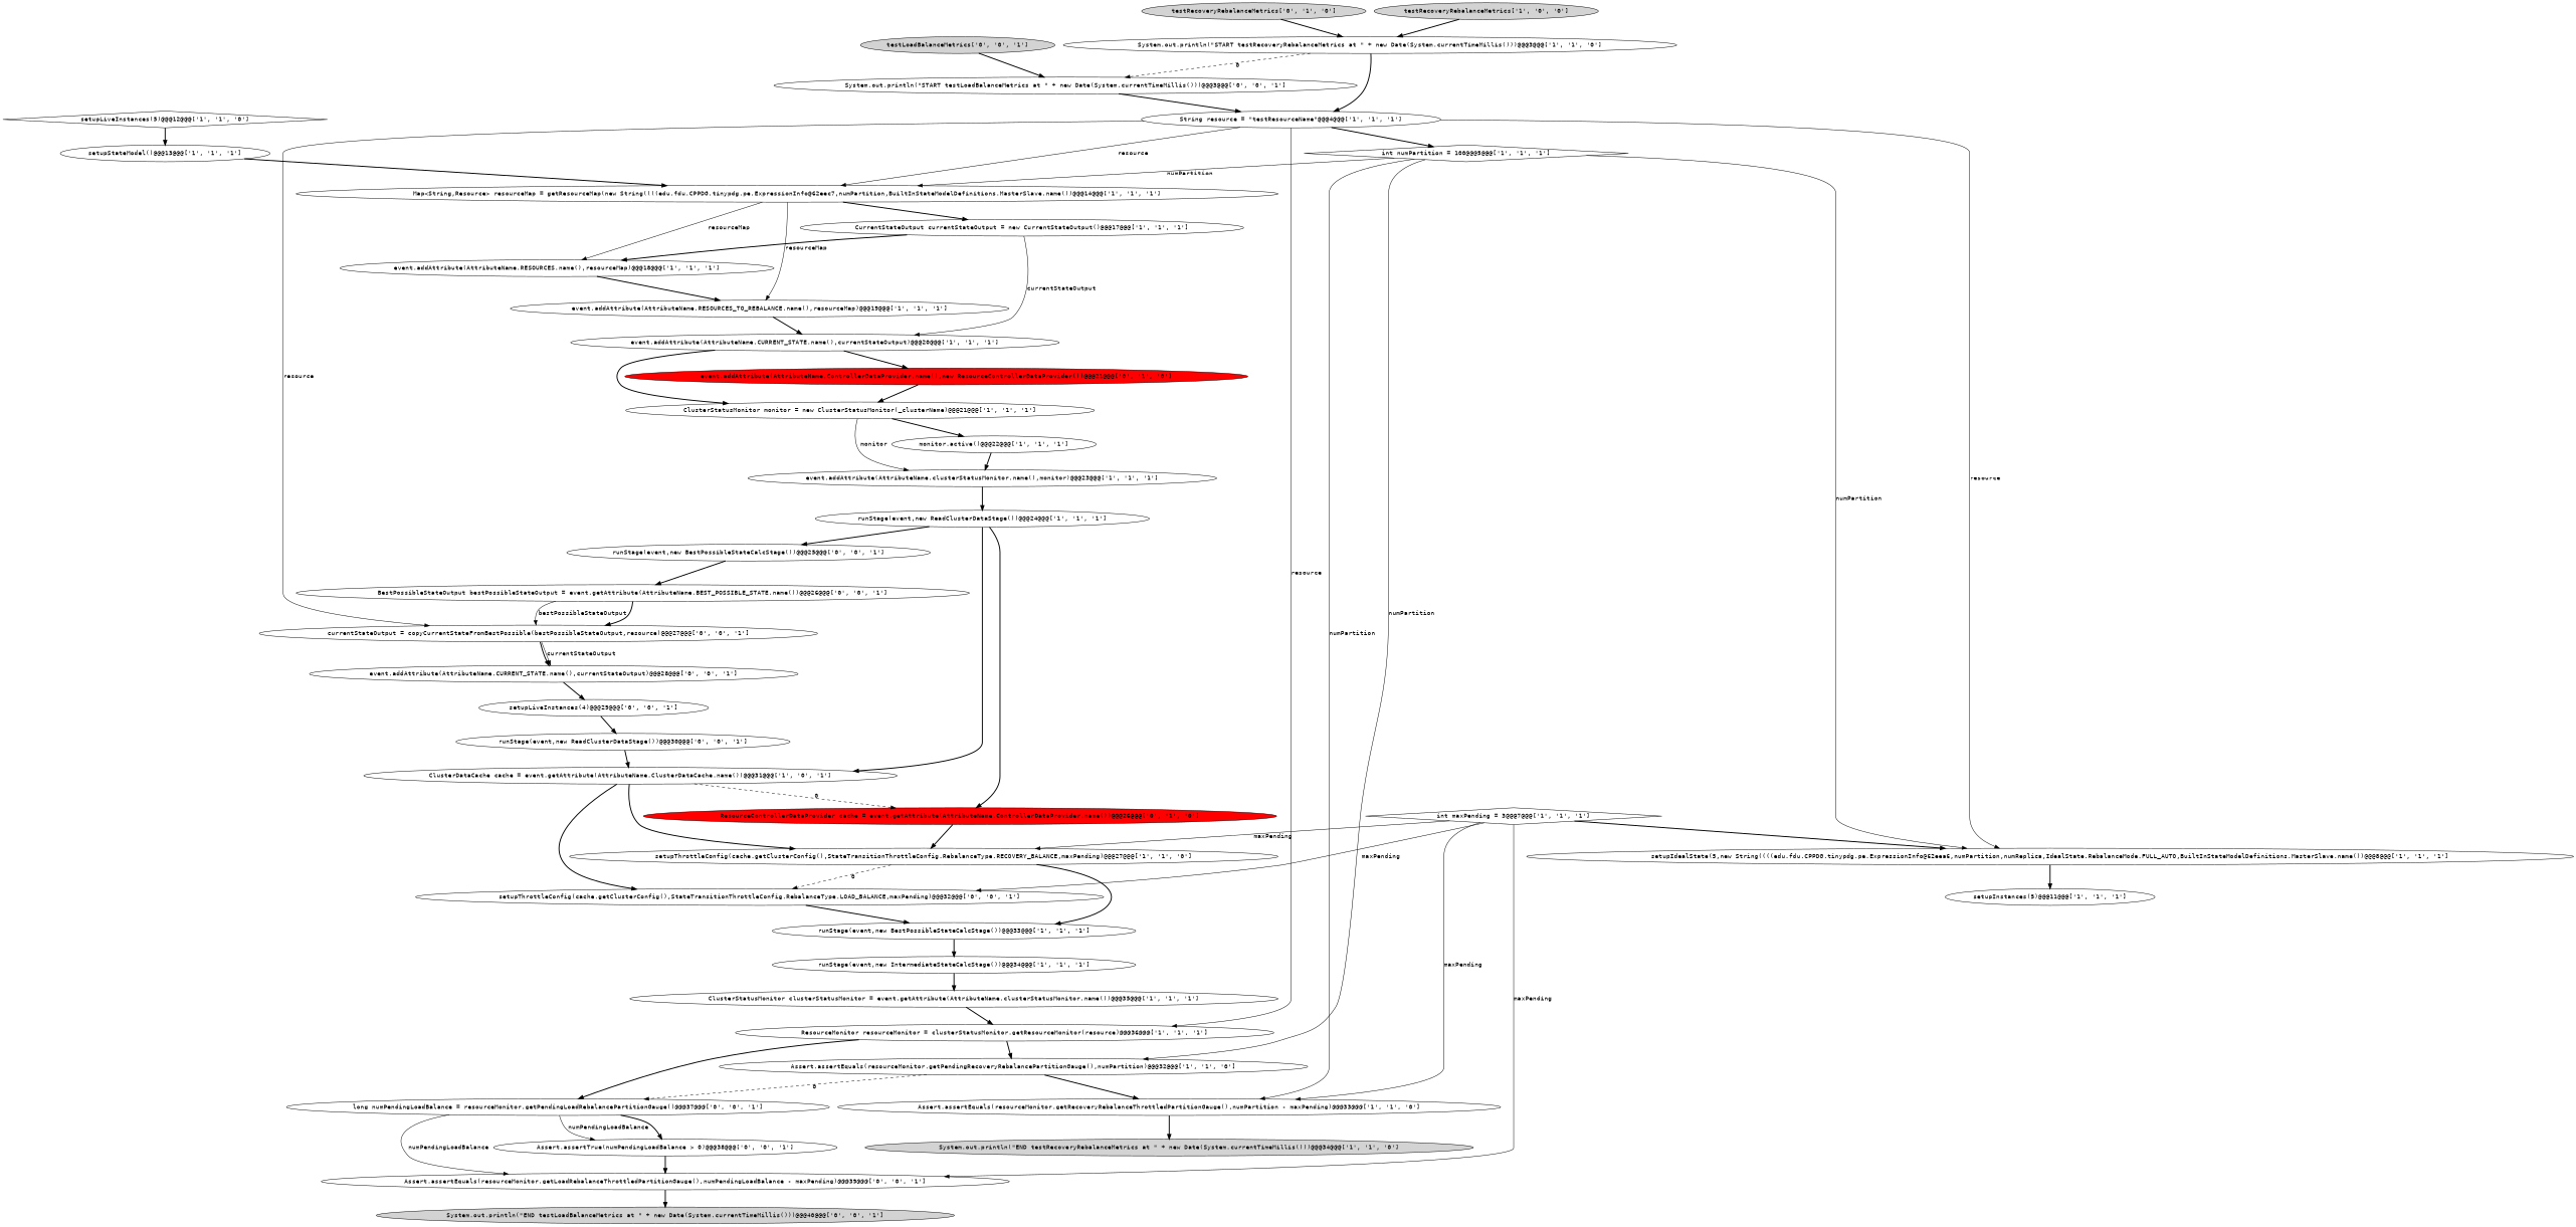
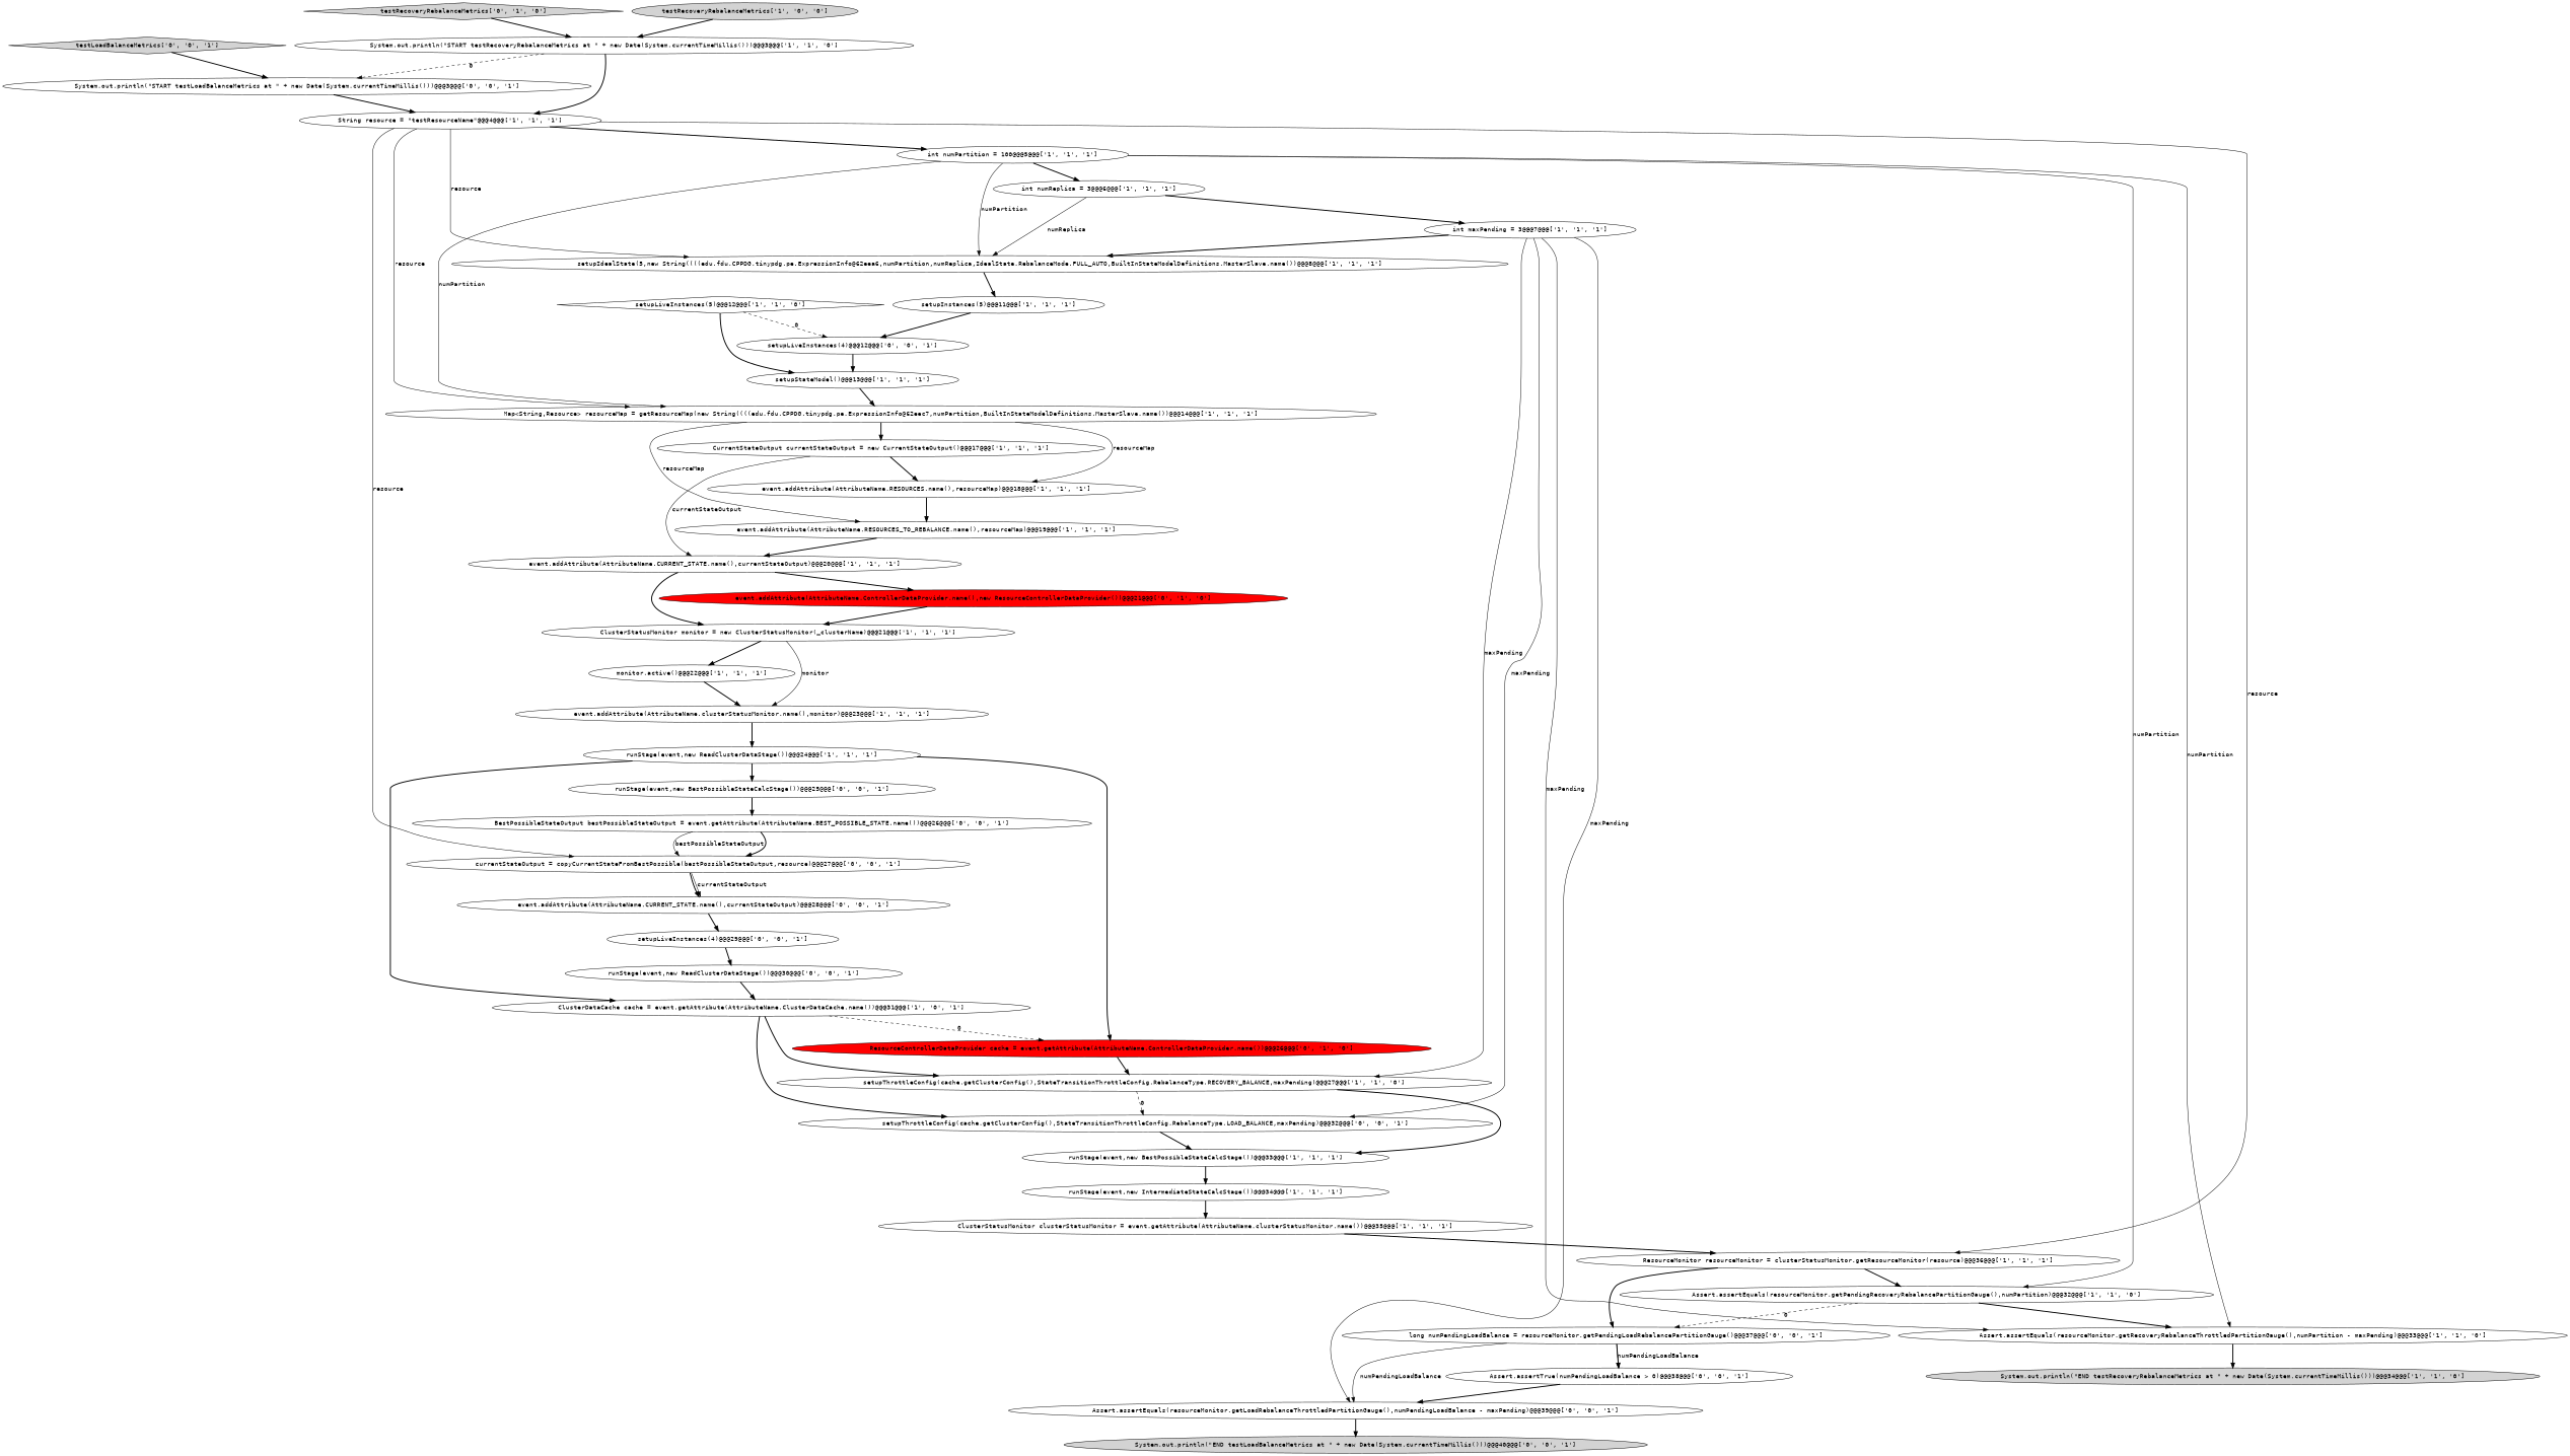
  digraph {
    fontname="DejaVu Sans Mono"
    node [fillcolor=white fontname="DejaVu Sans Mono" shape=ellipse style=filled]
    edge [fontname="DejaVu Sans Mono" style=bold]
    n1 [label="Assert.assertEquals(resourceMonitor.getRecoveryRebalanceThrottledPartitionGauge(),numPartition - maxPending)@@@33@@@['1', '1', '0']"]
    n2 [fillcolor=lightgray label="System.out.println(\"END testRecoveryRebalanceMetrics at \" + new Date(System.currentTimeMillis()))@@@34@@@['1', '1', '0']"]
    n3 [label="runStage(event,new ReadClusterDataStage())@@@24@@@['1', '1', '1']"]
    n4 [label="runStage(event,new BestPossibleStateCalcStage())@@@25@@@['0', '0', '1']"]
    n5 [label="ClusterDataCache cache = event.getAttribute(AttributeName.ClusterDataCache.name())@@@31@@@['1', '0', '1']"]
    n6 [fillcolor=red label="ResourceControllerDataProvider cache = event.getAttribute(AttributeName.ControllerDataProvider.name())@@@26@@@['0', '1', '0']"]
    n7 [label="BestPossibleStateOutput bestPossibleStateOutput = event.getAttribute(AttributeName.BEST_POSSIBLE_STATE.name())@@@26@@@['0', '0', '1']"]
    n8 [label="setupThrottleConfig(cache.getClusterConfig(),StateTransitionThrottleConfig.RebalanceType.LOAD_BALANCE,maxPending)@@@32@@@['0', '0', '1']"]
    n9 [label="setupThrottleConfig(cache.getClusterConfig(),StateTransitionThrottleConfig.RebalanceType.RECOVERY_BALANCE,maxPending)@@@27@@@['1', '1', '0']"]
    n10 [label="event.addAttribute(AttributeName.CURRENT_STATE.name(),currentStateOutput)@@@20@@@['1', '1', '1']"]
    n11 [label="ClusterStatusMonitor monitor = new ClusterStatusMonitor(_clusterName)@@@21@@@['1', '1', '1']"]
    n12 [fillcolor=red label="event.addAttribute(AttributeName.ControllerDataProvider.name(),new ResourceControllerDataProvider())@@@21@@@['0', '1', '0']"]
    n13 [label="monitor.active()@@@22@@@['1', '1', '1']"]
    n14 [label="event.addAttribute(AttributeName.clusterStatusMonitor.name(),monitor)@@@23@@@['1', '1', '1']"]
-   n15 [fillcolor=lightgray label="testLoadBalanceMetrics['0', '0', '1']"]
+   n15 [fillcolor=lightgray label="testLoadBalanceMetrics['0', '0', '1']" shape=diamond]
    n16 [label="System.out.println(\"START testLoadBalanceMetrics at \" + new Date(System.currentTimeMillis()))@@@3@@@['0', '0', '1']"]
    n17 [label="String resource = \"testResourceName\"@@@4@@@['1', '1', '1']"]
    n18 [label="setupLiveInstances(5)@@@12@@@['1', '1', '0']" shape=diamond]
+   n19 [label="setupLiveInstances(4)@@@12@@@['0', '0', '1']"]
    n20 [label="setupStateModel()@@@13@@@['1', '1', '1']"]
    n21 [label="Map<String,Resource> resourceMap = getResourceMap(new String((((edu.fdu.CPPDG.tinypdg.pe.ExpressionInfo@62eec7,numPartition,BuiltInStateModelDefinitions.MasterSlave.name())@@@14@@@['1', '1', '1']"]
    n22 [label="currentStateOutput = copyCurrentStateFromBestPossible(bestPossibleStateOutput,resource)@@@27@@@['0', '0', '1']"]
    n23 [label="System.out.println(\"START testRecoveryRebalanceMetrics at \" + new Date(System.currentTimeMillis()))@@@3@@@['1', '1', '0']"]
    n24 [label="setupIdealState(5,new String((((edu.fdu.CPPDG.tinypdg.pe.ExpressionInfo@62eea6,numPartition,numReplica,IdealState.RebalanceMode.FULL_AUTO,BuiltInStateModelDefinitions.MasterSlave.name())@@@8@@@['1', '1', '1']"]
    n25 [label="ResourceMonitor resourceMonitor = clusterStatusMonitor.getResourceMonitor(resource)@@@36@@@['1', '1', '1']"]
-   n26 [label="int numPartition = 100@@@5@@@['1', '1', '1']" shape=diamond]
-   n27 [fillcolor=lightgray label="testRecoveryRebalanceMetrics['0', '1', '0']"]
+   n26 [label="int numPartition = 100@@@5@@@['1', '1', '1']"]
+   n27 [fillcolor=lightgray label="testRecoveryRebalanceMetrics['0', '1', '0']" shape=diamond]
    n28 [label="event.addAttribute(AttributeName.RESOURCES_TO_REBALANCE.name(),resourceMap)@@@19@@@['1', '1', '1']"]
    n29 [label="event.addAttribute(AttributeName.RESOURCES.name(),resourceMap)@@@18@@@['1', '1', '1']"]
    n30 [label="CurrentStateOutput currentStateOutput = new CurrentStateOutput()@@@17@@@['1', '1', '1']"]
    n31 [label="event.addAttribute(AttributeName.CURRENT_STATE.name(),currentStateOutput)@@@28@@@['0', '0', '1']"]
    n32 [label="runStage(event,new BestPossibleStateCalcStage())@@@33@@@['1', '1', '1']"]
    n33 [label="runStage(event,new IntermediateStateCalcStage())@@@34@@@['1', '1', '1']"]
    n34 [label="ClusterStatusMonitor clusterStatusMonitor = event.getAttribute(AttributeName.clusterStatusMonitor.name())@@@35@@@['1', '1', '1']"]
    n35 [label="setupInstances(5)@@@11@@@['1', '1', '1']"]
    n36 [label="setupLiveInstances(4)@@@29@@@['0', '0', '1']"]
    n37 [label="long numPendingLoadBalance = resourceMonitor.getPendingLoadRebalancePartitionGauge()@@@37@@@['0', '0', '1']"]
    n38 [label="Assert.assertEquals(resourceMonitor.getPendingRecoveryRebalancePartitionGauge(),numPartition)@@@32@@@['1', '1', '0']"]
    n39 [label="Assert.assertTrue(numPendingLoadBalance > 0)@@@38@@@['0', '0', '1']"]
    n40 [label="Assert.assertEquals(resourceMonitor.getLoadRebalanceThrottledPartitionGauge(),numPendingLoadBalance - maxPending)@@@39@@@['0', '0', '1']"]
    n41 [fillcolor=lightgray label="System.out.println(\"END testLoadBalanceMetrics at \" + new Date(System.currentTimeMillis()))@@@40@@@['0', '0', '1']"]
    n42 [label="runStage(event,new ReadClusterDataStage())@@@30@@@['0', '0', '1']"]
-   n43 [label="int maxPending = 3@@@7@@@['1', '1', '1']" shape=diamond]
+   n43 [label="int maxPending = 3@@@7@@@['1', '1', '1']"]
+   n44 [label="int numReplica = 3@@@6@@@['1', '1', '1']"]
    n45 [fillcolor=lightgray label="testRecoveryRebalanceMetrics['1', '0', '0']"]
    n1 -> n2
    n3 -> n4
    n3 -> n5
    n3 -> n6
    n4 -> n7
    n5 -> n6 [label=0 style=dashed]
    n5 -> n8
    n5 -> n9
    n6 -> n9
    n7 -> n22 [label=bestPossibleStateOutput style=solid]
    n7 -> n22
    n8 -> n32
    n9 -> n8 [label=0 style=dashed]
    n9 -> n32
    n10 -> n11
    n10 -> n12
    n11 -> n13
    n11 -> n14 [label=monitor style=solid]
    n12 -> n11
    n13 -> n14
    n14 -> n3
    n15 -> n16
    n16 -> n17
    n17 -> n21 [label=resource style=solid]
    n17 -> n22 [label=resource style=solid]
    n17 -> n24 [label=resource style=solid]
    n17 -> n25 [label=resource style=solid]
    n17 -> n26
+   n18 -> n19 [label=0 style=dashed]
    n18 -> n20
+   n19 -> n20
    n20 -> n21
    n21 -> n28 [label=resourceMap style=solid]
    n21 -> n29 [label=resourceMap style=solid]
    n21 -> n30
    n22 -> n31 [label=currentStateOutput style=solid]
    n22 -> n31
    n23 -> n16 [label=0 style=dashed]
    n23 -> n17
    n24 -> n35
    n25 -> n37
    n25 -> n38
    n26 -> n1 [label=numPartition style=solid]
    n26 -> n21 [label=numPartition style=solid]
    n26 -> n24 [label=numPartition style=solid]
    n26 -> n38 [label=numPartition style=solid]
+   n26 -> n44
    n27 -> n23
    n28 -> n10
    n29 -> n28
    n30 -> n10 [label=currentStateOutput style=solid]
    n30 -> n29
    n31 -> n36
    n32 -> n33
    n33 -> n34
    n34 -> n25
+   n35 -> n19
    n36 -> n42
    n37 -> n39 [label=numPendingLoadBalance style=solid]
    n37 -> n39
    n37 -> n40 [label=numPendingLoadBalance style=solid]
    n38 -> n1
    n38 -> n37 [label=0 style=dashed]
    n39 -> n40
    n40 -> n41
    n42 -> n5
    n43 -> n1 [label=maxPending style=solid]
    n43 -> n8 [label=maxPending style=solid]
    n43 -> n9 [label=maxPending style=solid]
    n43 -> n24
    n43 -> n40 [label=maxPending style=solid]
+   n44 -> n24 [label=numReplica style=solid]
+   n44 -> n43
    n45 -> n23
  }
